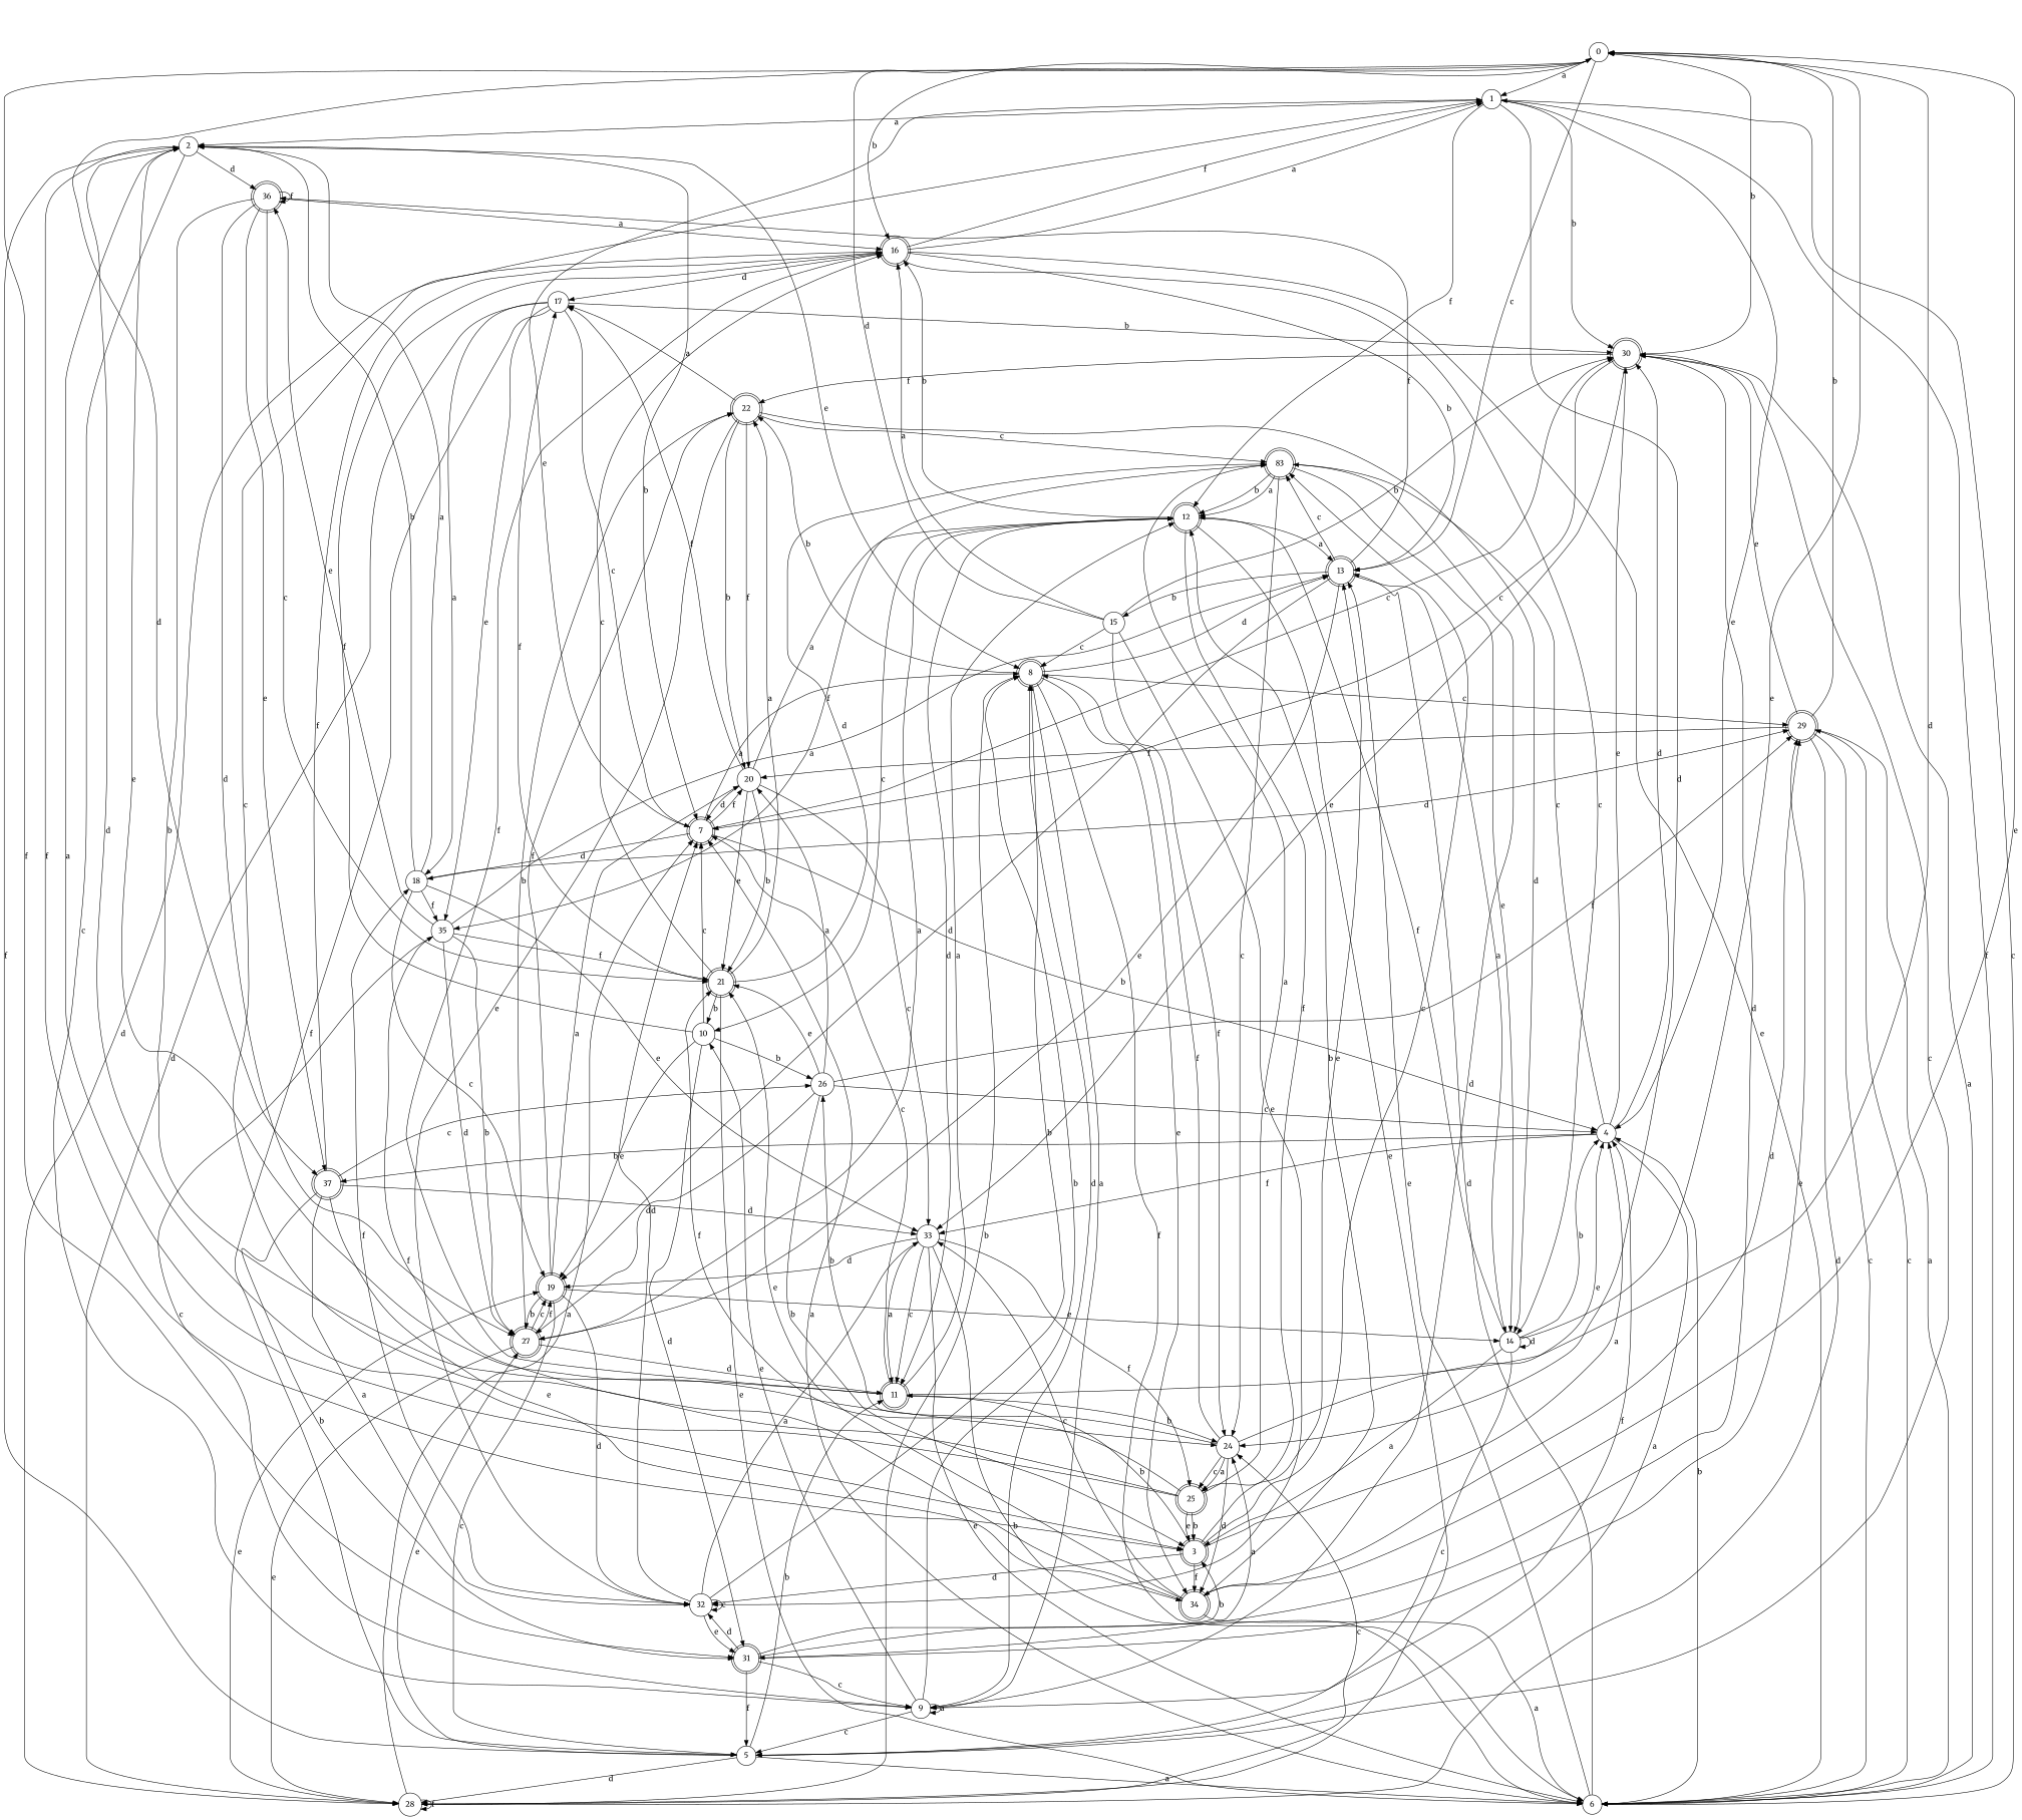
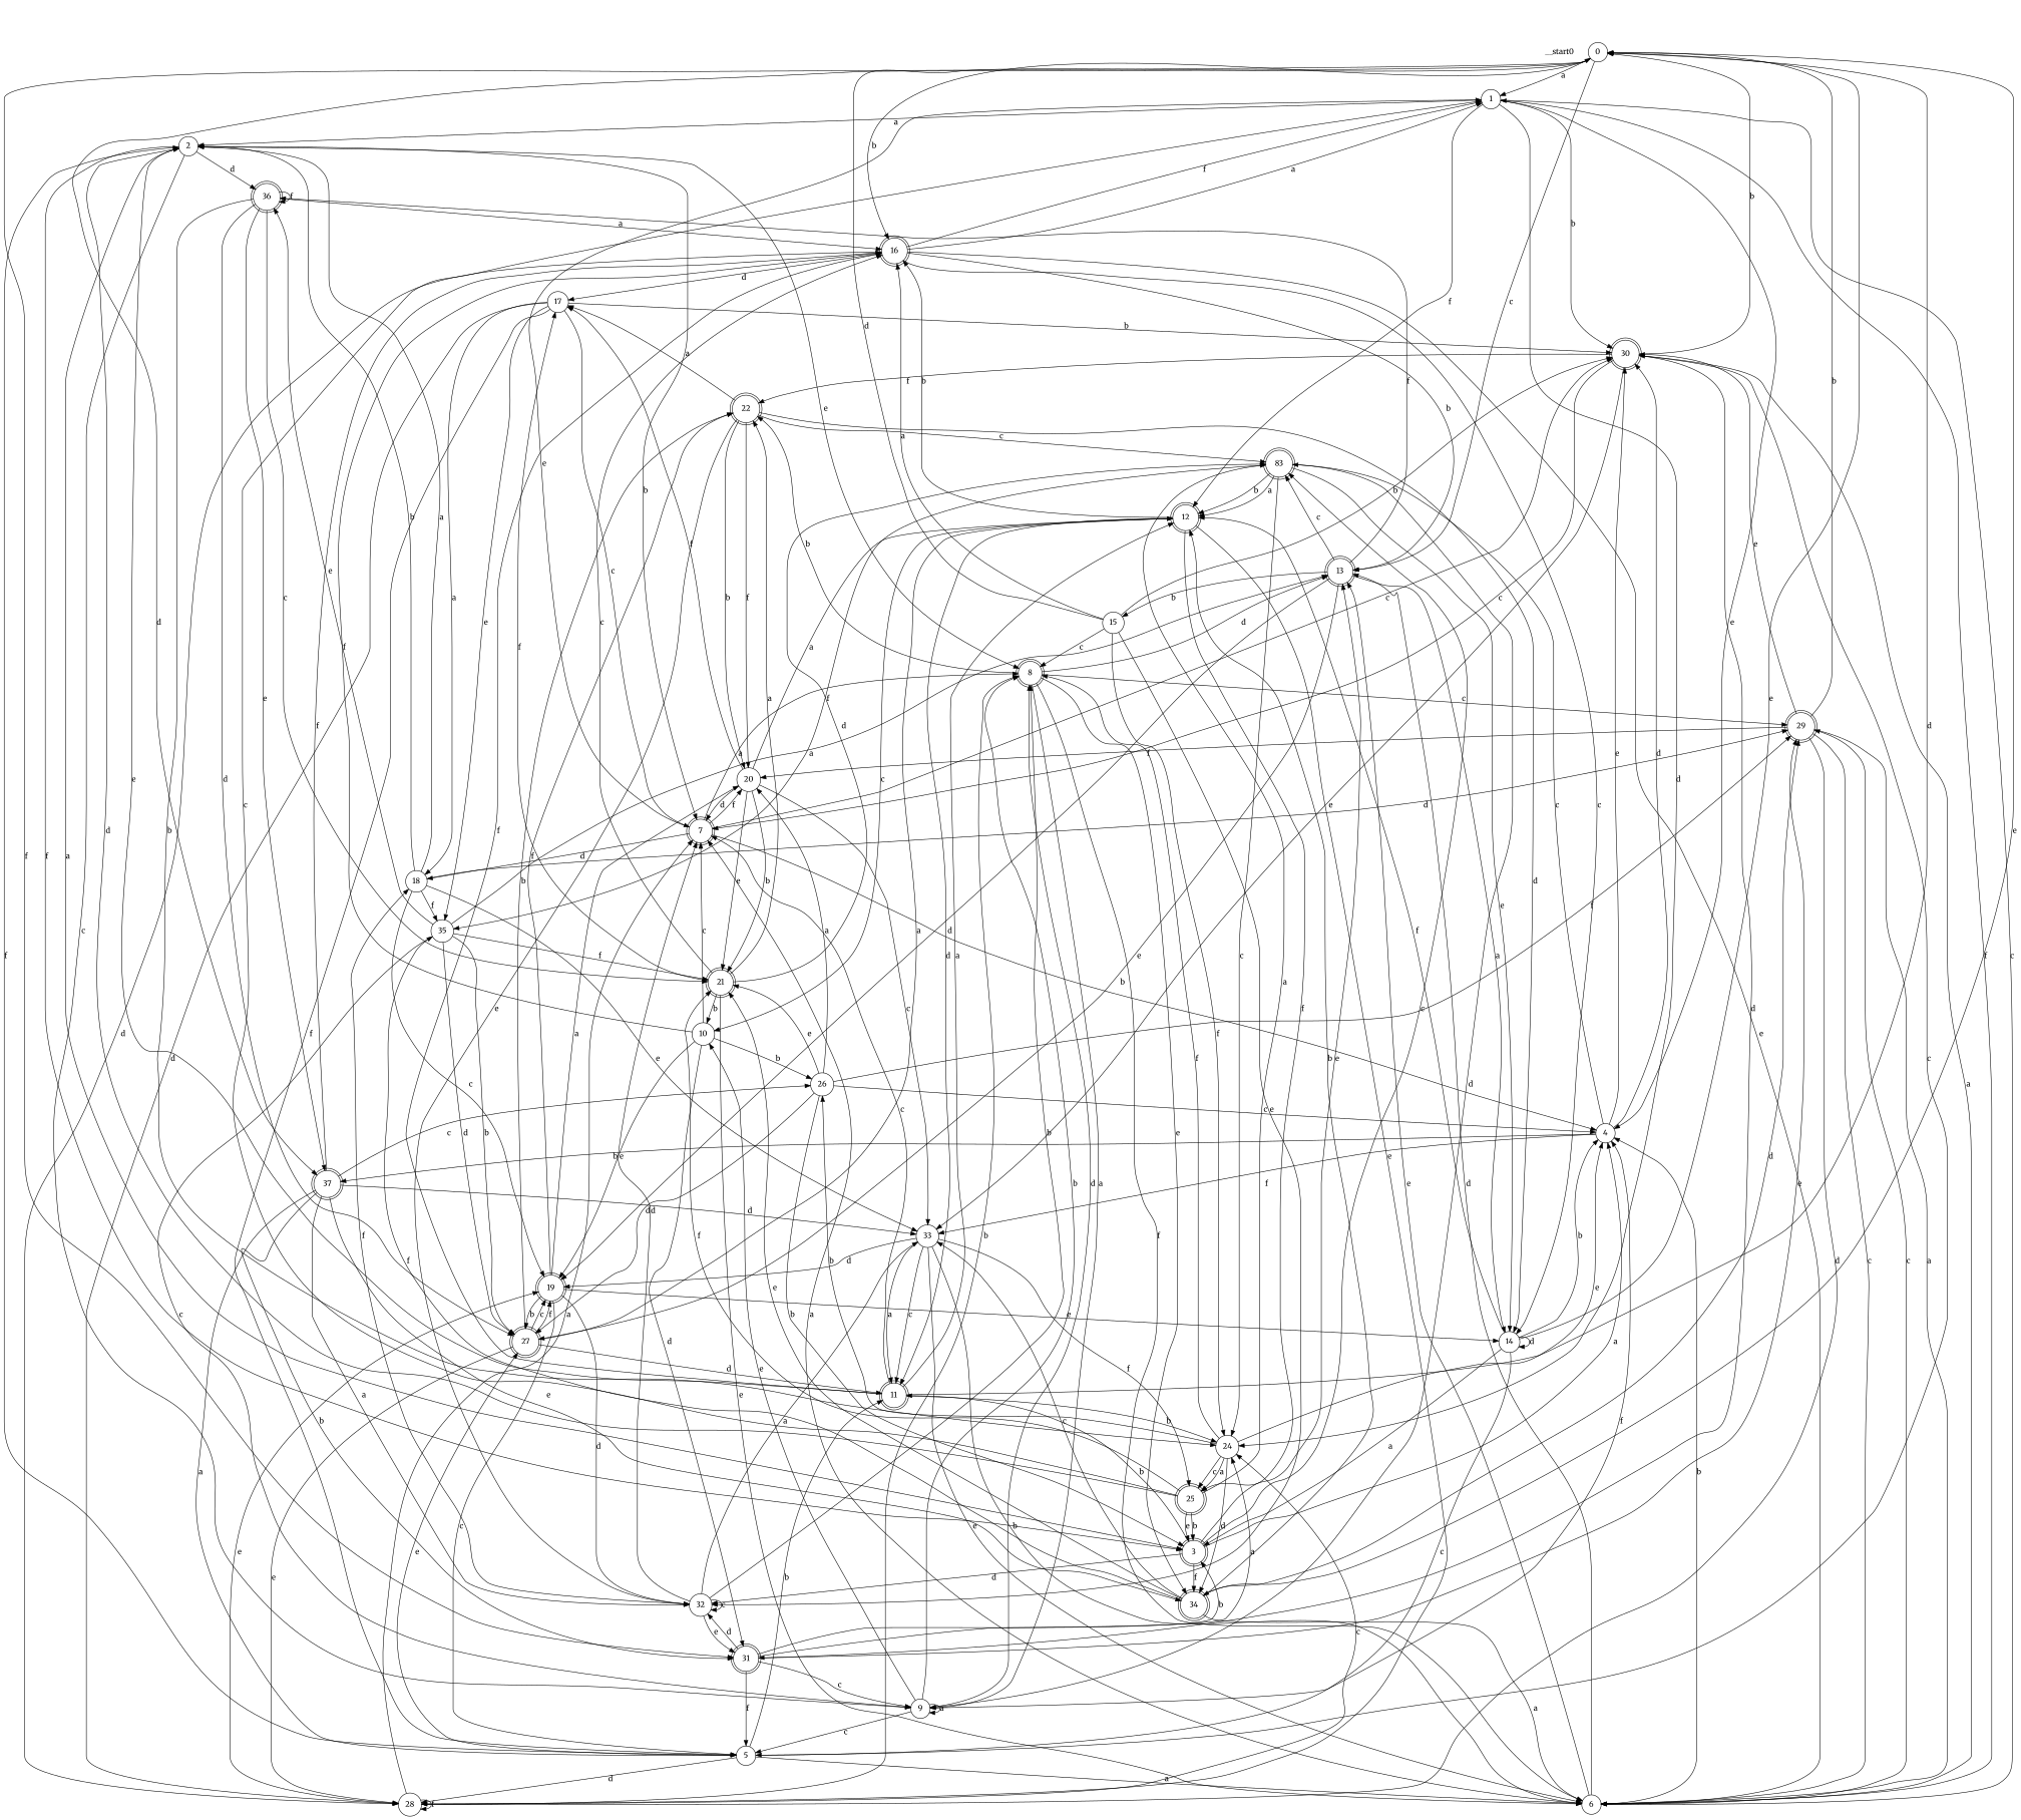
  digraph {
    fontname=Merriweather
    rankdir=TB
    node [fontname=Merriweather shape=circle color=black fillcolor=white style=filled]
    edge [fontname=Merriweather]
+   __start0 [shape=none color="" fillcolor="" style=""]
    n2 [label=0]
    n3 [label=1]
    n4 [label=13 shape=doublecircle style="rounded,filled"]
    n5 [label=16 shape=doublecircle style="rounded,filled"]
    n6 [label=31 shape=doublecircle style="rounded,filled"]
    n7 [label=34 shape=doublecircle style="rounded,filled"]
    n8 [label=37 shape=doublecircle style="rounded,filled"]
    n9 [label=2]
    n10 [label=4]
    n11 [label=6]
    n12 [label=12 shape=doublecircle style="rounded,filled"]
    n13 [label=24]
    n14 [label=30 shape=doublecircle style="rounded,filled"]
    n15 [label=36 shape=doublecircle style="rounded,filled"]
    n16 [label=83 shape=doublecircle style="rounded,filled"]
    n17 [label=27 shape=doublecircle style="rounded,filled"]
    n18 [label=19 shape=doublecircle style="rounded,filled"]
    n19 [label=14]
    n20 [label=15]
    n21 [label=28]
    n22 [label=17]
    n23 [label=3 shape=doublecircle style="rounded,filled"]
    n24 [label=9]
    n25 [label=32]
    n26 [label=5]
    n27 [label=29 shape=doublecircle style="rounded,filled"]
    n28 [label=33]
    n29 [label=35]
    n30 [label=21 shape=doublecircle style="rounded,filled"]
    n31 [label=26]
    n32 [label=7 shape=doublecircle style="rounded,filled"]
    n33 [label=8 shape=doublecircle style="rounded,filled"]
    n34 [label=11 shape=doublecircle style="rounded,filled"]
    n35 [label=10]
    n36 [label=25 shape=doublecircle style="rounded,filled"]
    n37 [label=22 shape=doublecircle style="rounded,filled"]
    n38 [label=18]
    n39 [label=20]
    n2 -> n3 [label=a]
    n2 -> n4 [label=c]
    n2 -> n5 [label=b]
    n2 -> n6 [label=f]
    n2 -> n7 [label=e]
    n2 -> n8 [label=d]
    n3 -> n9 [label=a]
    n3 -> n10 [label=e]
    n3 -> n11 [label=c]
    n3 -> n12 [label=f]
    n3 -> n13 [label=d]
    n3 -> n14 [label=b]
    n4 -> n15 [label=f]
    n4 -> n16 [label=c]
    n4 -> n17 [label=e]
    n4 -> n18 [label=d]
    n4 -> n19 [label=a]
    n4 -> n20 [label=b]
    n5 -> n3 [label=a]
    n5 -> n3 [label=f]
    n5 -> n4 [label=b]
    n5 -> n11 [label=e]
    n5 -> n19 [label=c]
    n5 -> n21 [label=d]
    n5 -> n22 [label=d]
    n6 -> n13 [label=a]
    n6 -> n23 [label=b]
    n6 -> n24 [label=c]
    n6 -> n25 [label=d]
    n6 -> n26 [label=f]
    n6 -> n27 [label=e]
    n7 -> n11 [label=a]
    n7 -> n12 [label=b]
    n7 -> n27 [label=d]
    n7 -> n28 [label=c]
    n7 -> n29 [label=f]
    n7 -> n30 [label=e]
    n8 -> n5 [label=f]
    n8 -> n6 [label=b]
    n8 -> n7 [label=e]
    n8 -> n25 [label=a]
    n8 -> n28 [label=d]
    n8 -> n31 [label=c]
    n9 -> n15 [label=d]
    n9 -> n23 [label=a]
    n9 -> n23 [label=f]
    n9 -> n24 [label=c]
    n9 -> n32 [label=b]
    n9 -> n33 [label=e]
    n10 -> n8 [label=b]
    n10 -> n14 [label=d]
    n10 -> n14 [label=e]
    n10 -> n16 [label=c]
-   n10 -> n26 [label=a]
+   n8 -> n26 [label=a]
    n10 -> n28 [label=f]
    n11 -> n3 [label=f]
    n11 -> n4 [label=d]
    n11 -> n4 [label=e]
    n11 -> n10 [label=b]
    n11 -> n27 [label=c]
    n11 -> n32 [label=a]
-   n12 -> n4 [label=a]
    n12 -> n5 [label=b]
    n12 -> n21 [label=e]
    n12 -> n34 [label=d]
    n12 -> n35 [label=c]
    n12 -> n36 [label=f]
    n13 -> n7 [label=d]
    n13 -> n10 [label=e]
    n13 -> n31 [label=b]
    n13 -> n33 [label=f]
    n13 -> n36 [label=a]
    n13 -> n36 [label=c]
    n14 -> n2 [label=b]
    n14 -> n6 [label=d]
    n14 -> n11 [label=a]
    n14 -> n28 [label=e]
    n14 -> n32 [label=c]
    n14 -> n37 [label=f]
    n15 -> n5 [label=a]
    n15 -> n8 [label=e]
    n15 -> n13 [label=b]
    n15 -> n15 [label=f]
    n15 -> n17 [label=d]
    n15 -> n30 [label=c]
    n16 -> n12 [label=a]
    n16 -> n12 [label=b]
    n16 -> n13 [label=c]
    n16 -> n19 [label=e]
    n16 -> n24 [label=d]
    n16 -> n29 [label=f]
    n17 -> n12 [label=a]
    n17 -> n18 [label=c]
    n17 -> n18 [label=f]
    n17 -> n21 [label=e]
    n17 -> n34 [label=d]
    n17 -> n37 [label=b]
    n18 -> n17 [label=b]
    n18 -> n19 [label=e]
    n18 -> n25 [label=d]
    n18 -> n26 [label=c]
    n18 -> n37 [label=f]
    n18 -> n39 [label=a]
    n19 -> n2 [label=e]
    n19 -> n10 [label=b]
    n19 -> n12 [label=f]
    n19 -> n19 [label=d]
    n19 -> n23 [label=a]
    n19 -> n26 [label=c]
    n20 -> n2 [label=d]
    n20 -> n5 [label=a]
    n20 -> n13 [label=f]
    n20 -> n14 [label=b]
    n20 -> n25 [label=e]
    n20 -> n33 [label=c]
    n21 -> n13 [label=c]
    n21 -> n18 [label=e]
    n21 -> n21 [label=f]
    n21 -> n32 [label=a]
    n21 -> n33 [label=b]
    n22 -> n14 [label=b]
    n22 -> n21 [label=d]
    n22 -> n26 [label=f]
    n22 -> n29 [label=e]
    n22 -> n32 [label=c]
    n22 -> n38 [label=a]
    n23 -> n4 [label=e]
    n23 -> n7 [label=f]
    n23 -> n10 [label=a]
    n23 -> n16 [label=c]
    n23 -> n25 [label=d]
    n23 -> n34 [label=b]
    n24 -> n10 [label=f]
    n24 -> n24 [label=a]
    n24 -> n26 [label=c]
    n24 -> n33 [label=b]
    n24 -> n33 [label=d]
    n24 -> n35 [label=e]
    n25 -> n6 [label=e]
    n25 -> n25 [label=c]
    n25 -> n28 [label=a]
    n25 -> n32 [label=d]
    n25 -> n33 [label=b]
    n25 -> n38 [label=f]
    n26 -> n9 [label=f]
    n26 -> n11 [label=a]
    n26 -> n14 [label=c]
    n26 -> n17 [label=e]
    n26 -> n21 [label=d]
    n26 -> n34 [label=b]
    n27 -> n2 [label=b]
    n27 -> n11 [label=a]
    n27 -> n11 [label=c]
    n27 -> n14 [label=e]
    n27 -> n21 [label=d]
    n27 -> n39 [label=f]
    n28 -> n11 [label=b]
    n28 -> n11 [label=e]
    n28 -> n18 [label=d]
    n28 -> n34 [label=a]
    n28 -> n34 [label=c]
    n28 -> n36 [label=f]
    n29 -> n4 [label=a]
    n29 -> n15 [label=e]
    n29 -> n17 [label=b]
    n29 -> n17 [label=d]
    n29 -> n24 [label=c]
    n29 -> n30 [label=f]
    n30 -> n5 [label=c]
    n30 -> n11 [label=e]
    n30 -> n16 [label=d]
    n30 -> n22 [label=f]
    n30 -> n35 [label=b]
    n30 -> n37 [label=a]
    n31 -> n10 [label=c]
    n31 -> n17 [label=d]
    n31 -> n23 [label=b]
    n31 -> n27 [label=f]
    n31 -> n30 [label=e]
    n31 -> n39 [label=a]
    n32 -> n3 [label=e]
    n32 -> n10 [label=b]
    n32 -> n14 [label=c]
    n32 -> n33 [label=a]
    n32 -> n38 [label=d]
    n32 -> n39 [label=f]
    n33 -> n4 [label=d]
    n33 -> n7 [label=e]
    n33 -> n11 [label=f]
    n33 -> n24 [label=a]
    n33 -> n27 [label=c]
    n33 -> n37 [label=b]
    n34 -> n2 [label=d]
    n34 -> n5 [label=f]
    n34 -> n9 [label=e]
    n34 -> n12 [label=a]
    n34 -> n13 [label=b]
    n34 -> n32 [label=c]
    n35 -> n5 [label=f]
    n35 -> n6 [label=d]
    n35 -> n18 [label=e]
    n35 -> n31 [label=b]
    n35 -> n32 [label=c]
    n36 -> n3 [label=c]
    n36 -> n9 [label=d]
    n36 -> n16 [label=a]
    n36 -> n23 [label=b]
    n36 -> n23 [label=e]
    n36 -> n30 [label=f]
    n37 -> n16 [label=c]
    n37 -> n19 [label=d]
    n37 -> n22 [label=a]
    n37 -> n25 [label=e]
    n37 -> n39 [label=b]
    n37 -> n39 [label=f]
    n38 -> n9 [label=a]
    n38 -> n9 [label=b]
    n38 -> n18 [label=c]
    n38 -> n27 [label=d]
    n38 -> n28 [label=e]
    n38 -> n29 [label=f]
    n39 -> n12 [label=a]
    n39 -> n22 [label=f]
    n39 -> n28 [label=c]
    n39 -> n30 [label=b]
    n39 -> n30 [label=e]
    n39 -> n32 [label=d]
  }
